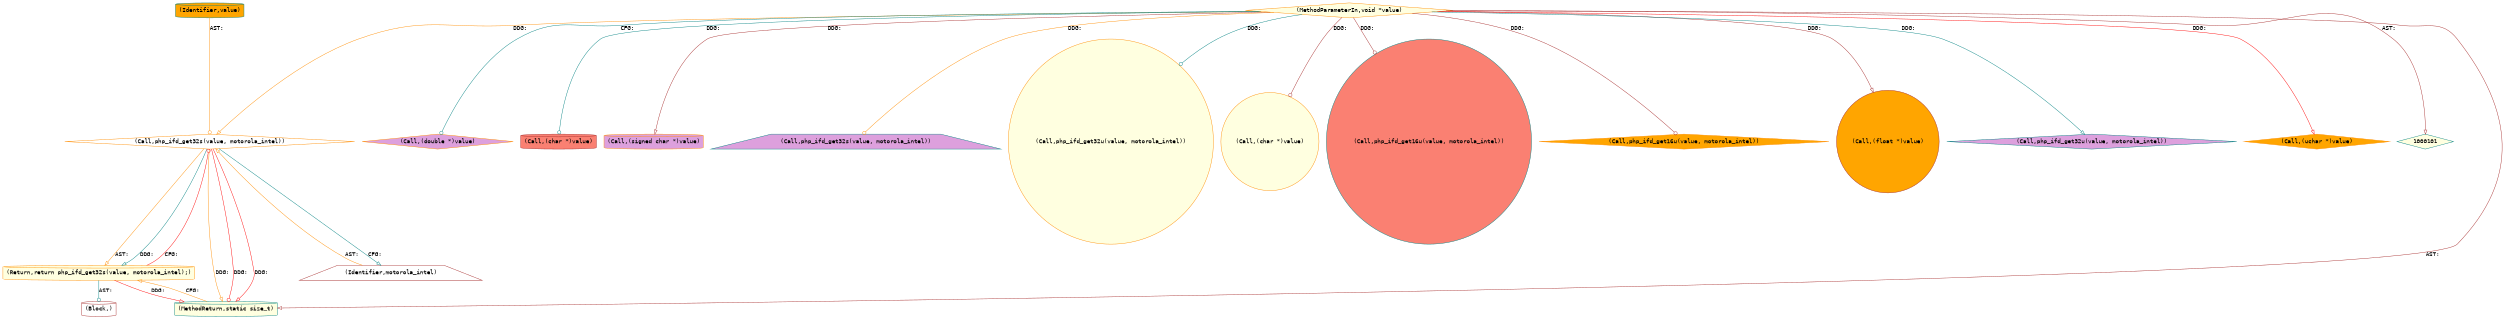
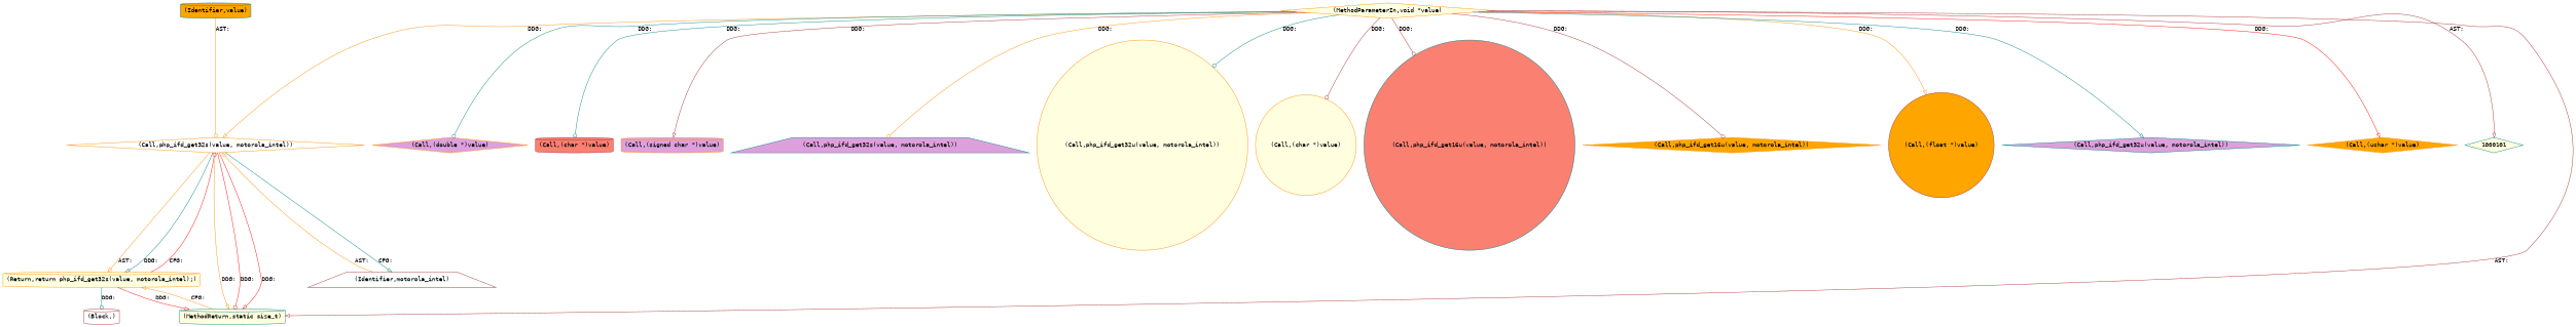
  digraph {
    fontname="DejaVu Sans Mono"
    node [color=darkorange fillcolor=lightyellow fontname="DejaVu Sans Mono" shape=diamond style=filled]
    edge [arrowhead=onormal color=darkorange fontname="DejaVu Sans Mono"]
    n1 [fillcolor=white label="(Call,php_ifd_get32s(value, motorola_intel))"]
    n2 [label="(Return,return php_ifd_get32s(value, motorola_intel);)" shape=cylinder]
    n3 [color=teal label="(MethodReturn,static size_t)" shape=cylinder]
    n4 [color=brown fillcolor=white label="(Identifier,motorola_intel)" shape=trapezium]
    n5 [color=brown fillcolor=white label="(Block,)" shape=cylinder]
    n6 [label="(MethodParameterIn,void *value)"]
    n7 [fillcolor=plum label="(Call,(double *)value)"]
    n8 [color=brown fillcolor=salmon label="(Call,(char *)value)" shape=cylinder]
    n9 [fillcolor=plum label="(Call,(signed char *)value)" shape=cylinder]
    n10 [color=teal fillcolor=plum label="(Call,php_ifd_get32s(value, motorola_intel))" shape=trapezium]
    n11 [label="(Call,php_ifd_get32u(value, motorola_intel))" shape=circle]
    n12 [label="(Call,(char *)value)" shape=circle]
    n13 [color=teal fillcolor=salmon label="(Call,php_ifd_get16u(value, motorola_intel))" shape=circle]
    n14 [fillcolor=orange label="(Call,php_ifd_get16u(value, motorola_intel))"]
    n15 [color=brown fillcolor=orange label="(Call,(float *)value)" shape=circle]
    n16 [color=teal fillcolor=plum label="(Call,php_ifd_get32u(value, motorola_intel))"]
    n17 [fillcolor=orange label="(Call,(uchar *)value)"]
    1000101 [color=teal]
    n19 [color=teal fillcolor=orange label="(Identifier,value)" shape=cylinder]
    n1 -> n2 [label="AST: "]
    n1 -> n2 [color=teal label="DDG: "]
    n1 -> n3 [label="DDG: "]
    n1 -> n3 [arrowhead=odot color=red label="DDG: "]
    n1 -> n3 [color=red label="DDG: "]
    n1 -> n4 [color=teal label="CFG: "]
    n2 -> n1 [arrowhead=odot color=red label="CFG: "]
    n2 -> n3 [color=red label="DDG: "]
-   n2 -> n5 [arrowhead=odot color=teal label="AST: "]
+   n2 -> n5 [arrowhead=odot color=teal label="DDG: "]
    n3 -> n2 [label="CFG: "]
    n4 -> n1 [label="AST: "]
    n6 -> n1 [label="DDG: "]
    n6 -> n3 [color=brown label="AST: "]
-   n6 -> n7 [arrowhead=odot color=teal label="CFG: "]
+   n6 -> n7 [arrowhead=odot color=teal label="DDG: "]
    n6 -> n8 [arrowhead=odot color=teal label="DDG: "]
    n6 -> n9 [color=brown label="DDG: "]
    n6 -> n10 [arrowhead=odot label="DDG: "]
    n6 -> n11 [arrowhead=odot color=teal label="DDG: "]
    n6 -> n12 [arrowhead=odot color=brown label="DDG: "]
    n6 -> n13 [arrowhead=odot color=brown label="DDG: "]
    n6 -> n14 [arrowhead=odot color=brown label="DDG: "]
-   n6 -> n15 [color=brown label="DDG: "]
+   n6 -> n15 [label="DDG: "]
    n6 -> n16 [color=teal label="DDG: "]
    n6 -> n17 [color=red label="DDG: "]
    n6 -> 1000101 [color=brown label="AST: "]
    n19 -> n1 [arrowhead=odot label="AST: "]
  }
